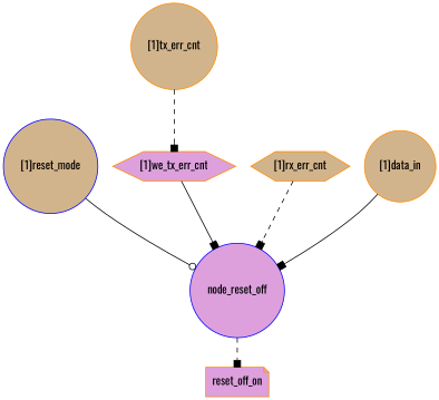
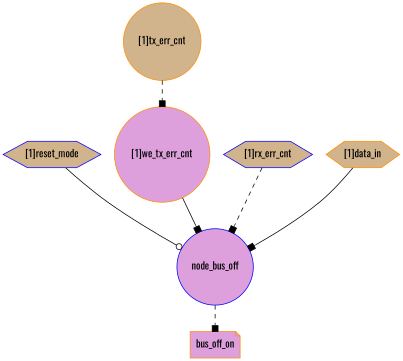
  strict digraph {
    fontname=Oswald
    node [color=darkorange complexity=10 fillcolor=tan fontname=Oswald importance=0.0199727613528 rank=0.00199727613528 shape=circle style=filled]
    edge [arrowhead=box fontname=Oswald style=solid]
-   "[1]reset_mode" [color=blue complexity=7 importance=0.0138413287673 rank=0.00197733268104]
-   node_bus_off [color=blue complexity=2 fillcolor=plum importance=0.00613143258547 rank=0.00306571629274 label=node_reset_off]
-   bus_off_on [complexity=0 fillcolor=plum importance=0.00167136279231 rank=0.0 shape=note label=reset_off_on]
-   "[1]we_tx_err_cnt" [fillcolor=plum shape=hexagon]
-   "[1]rx_err_cnt" [complexity=7 importance=0.0264182909864 rank=0.00377404156949 shape=hexagon]
+   "[1]reset_mode" [color=blue complexity=7 importance=0.0138413287673 rank=0.00197733268104 shape=hexagon]
+   node_bus_off [color=blue complexity=2 fillcolor=plum importance=0.00613143258547 rank=0.00306571629274]
+   bus_off_on [complexity=0 fillcolor=plum importance=0.00167136279231 rank=0.0 shape=note]
+   "[1]we_tx_err_cnt" [fillcolor=plum]
+   "[1]rx_err_cnt" [color=blue complexity=7 importance=0.0264182909864 rank=0.00377404156949 shape=hexagon]
    "[1]tx_err_cnt" [importance=0.0272058642409 rank=0.00272058642409]
-   "[1]data_in"
+   "[1]data_in" [shape=hexagon]
    "[1]reset_mode" -> node_bus_off [arrowhead=odot]
    node_bus_off -> bus_off_on [style=dashed]
    "[1]we_tx_err_cnt" -> node_bus_off
    "[1]rx_err_cnt" -> node_bus_off [style=dashed]
    "[1]tx_err_cnt" -> "[1]we_tx_err_cnt" [style=dashed]
    "[1]data_in" -> node_bus_off
  }
